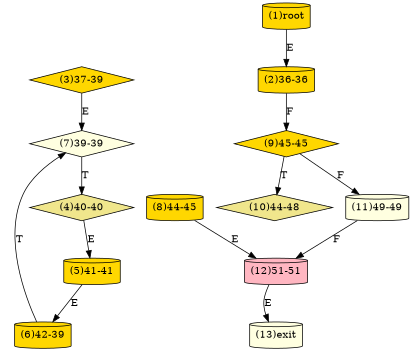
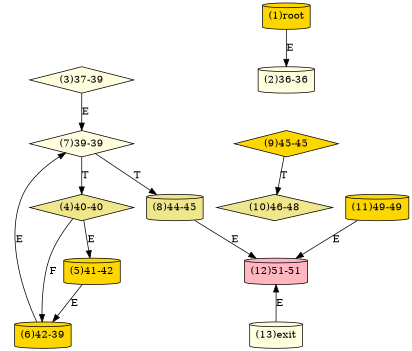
  digraph {
    node [fillcolor=gold shape=cylinder style=filled]
    n1 [label="(1)root"]
-   n2 [label="(2)36-36"]
+   n2 [fillcolor=lightyellow label="(2)36-36"]
    n3 [label="(9)45-45" shape=diamond]
-   n4 [label="(3)37-39" shape=diamond]
+   n4 [fillcolor=lightyellow label="(3)37-39" shape=diamond]
    n5 [fillcolor=lightyellow label="(7)39-39" shape=diamond]
-   n6 [fillcolor=khaki label="(10)44-48" shape=diamond]
-   n7 [fillcolor=lightyellow label="(11)49-49"]
+   n6 [fillcolor=khaki label="(10)46-48" shape=diamond]
+   n7 [label="(11)49-49"]
    n8 [fillcolor=khaki label="(4)40-40" shape=diamond]
-   n9 [label="(8)44-45"]
-   n10 [label="(5)41-41"]
+   n9 [fillcolor=khaki label="(8)44-45"]
+   n10 [label="(5)41-42"]
    n11 [label="(6)42-39"]
    n12 [fillcolor=lightpink label="(12)51-51"]
    n13 [fillcolor=lightyellow label="(13)exit"]
    n1 -> n2 [label=E]
-   n2 -> n3 [label=F]
    n3 -> n6 [label=T]
-   n3 -> n7 [label=F]
    n4 -> n5 [label=E]
    n5 -> n8 [label=T]
-   n7 -> n12 [label=F]
+   n5 -> n9 [label=T]
+   n7 -> n12 [label=E]
    n8 -> n10 [label=E]
+   n8 -> n11 [label=F]
    n9 -> n12 [label=E]
    n10 -> n11 [label=E]
-   n11 -> n5 [label=T]
-   n12 -> n13 [label=E]
+   n11 -> n5 [label=E]
+   n13 -> n12 [label=E]
  }
